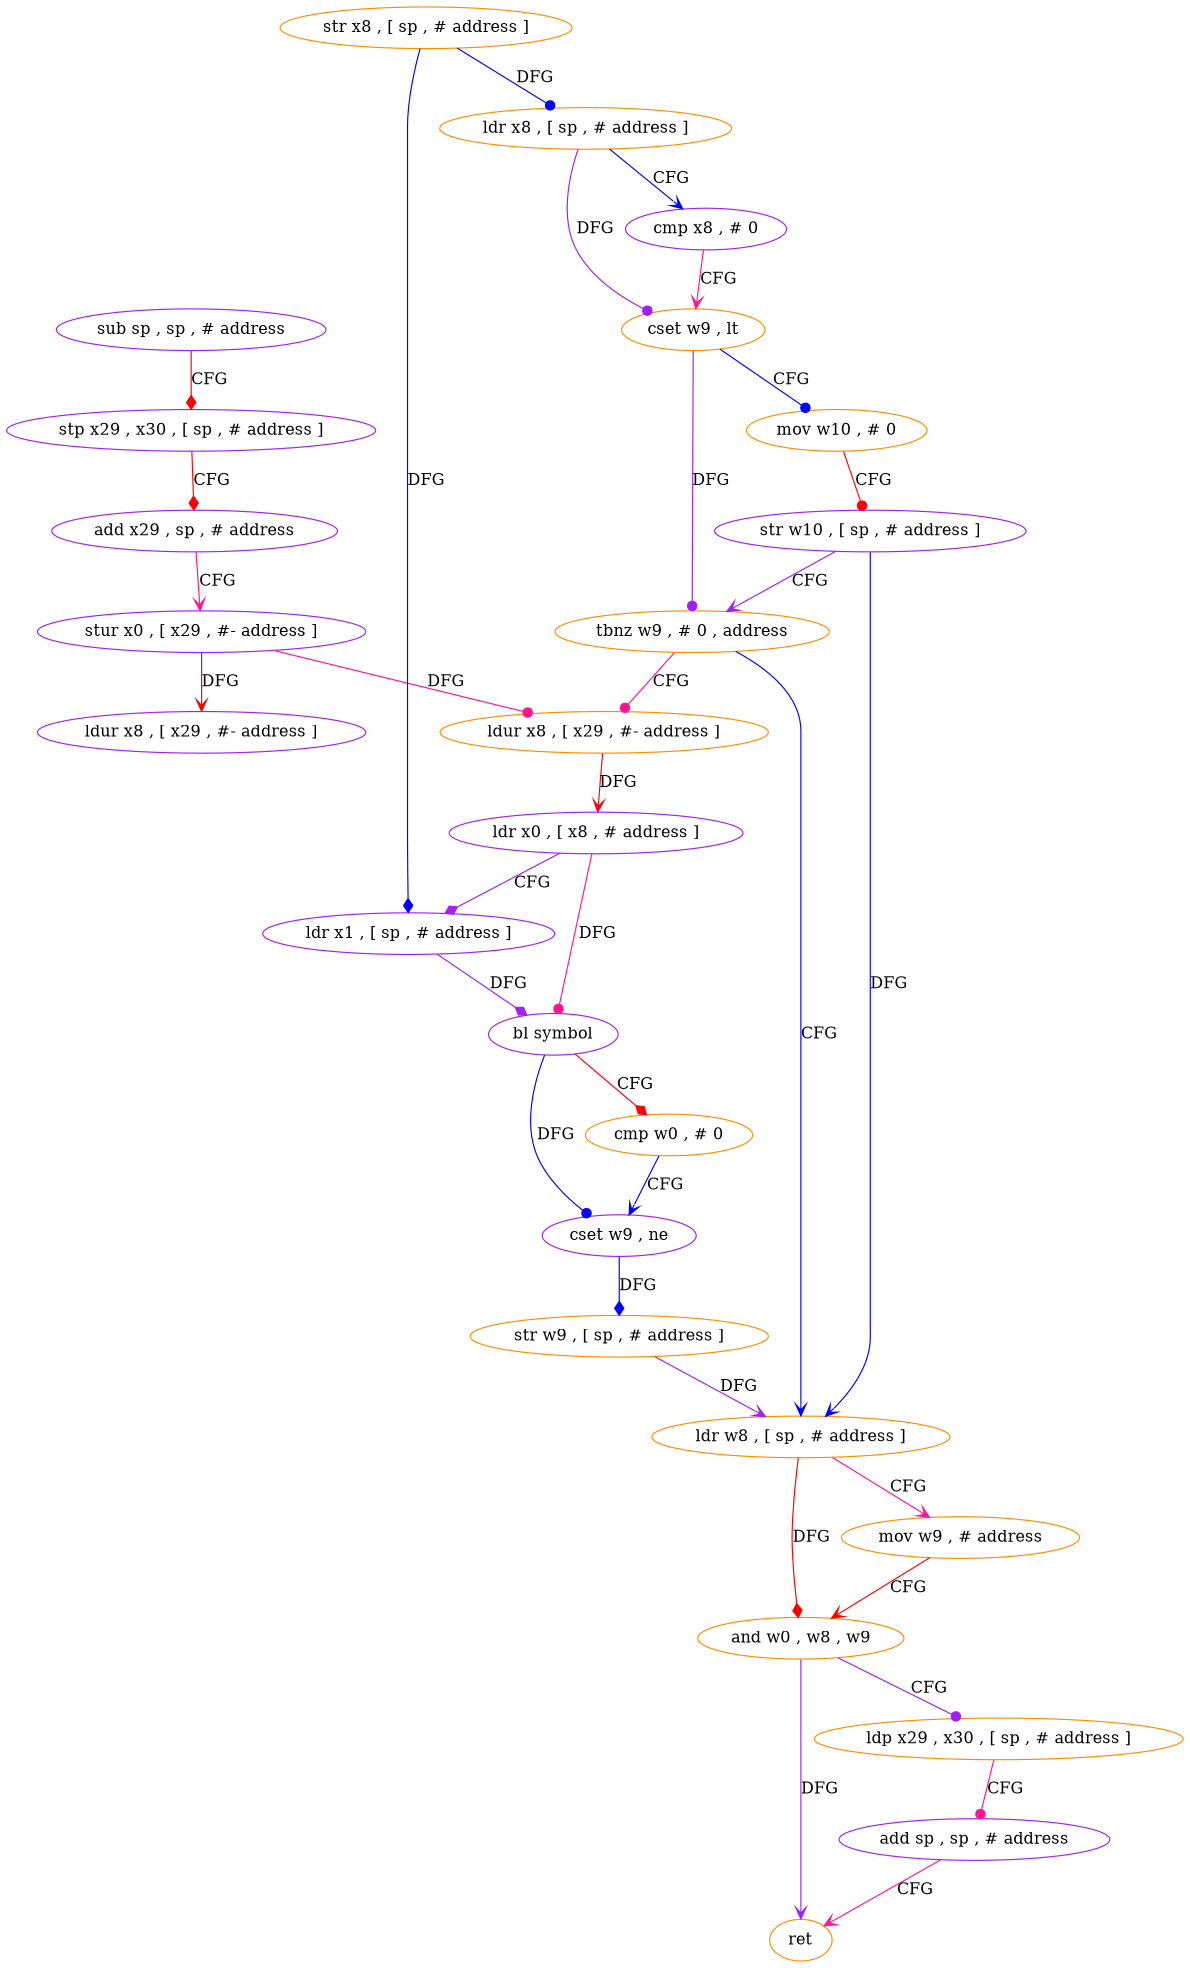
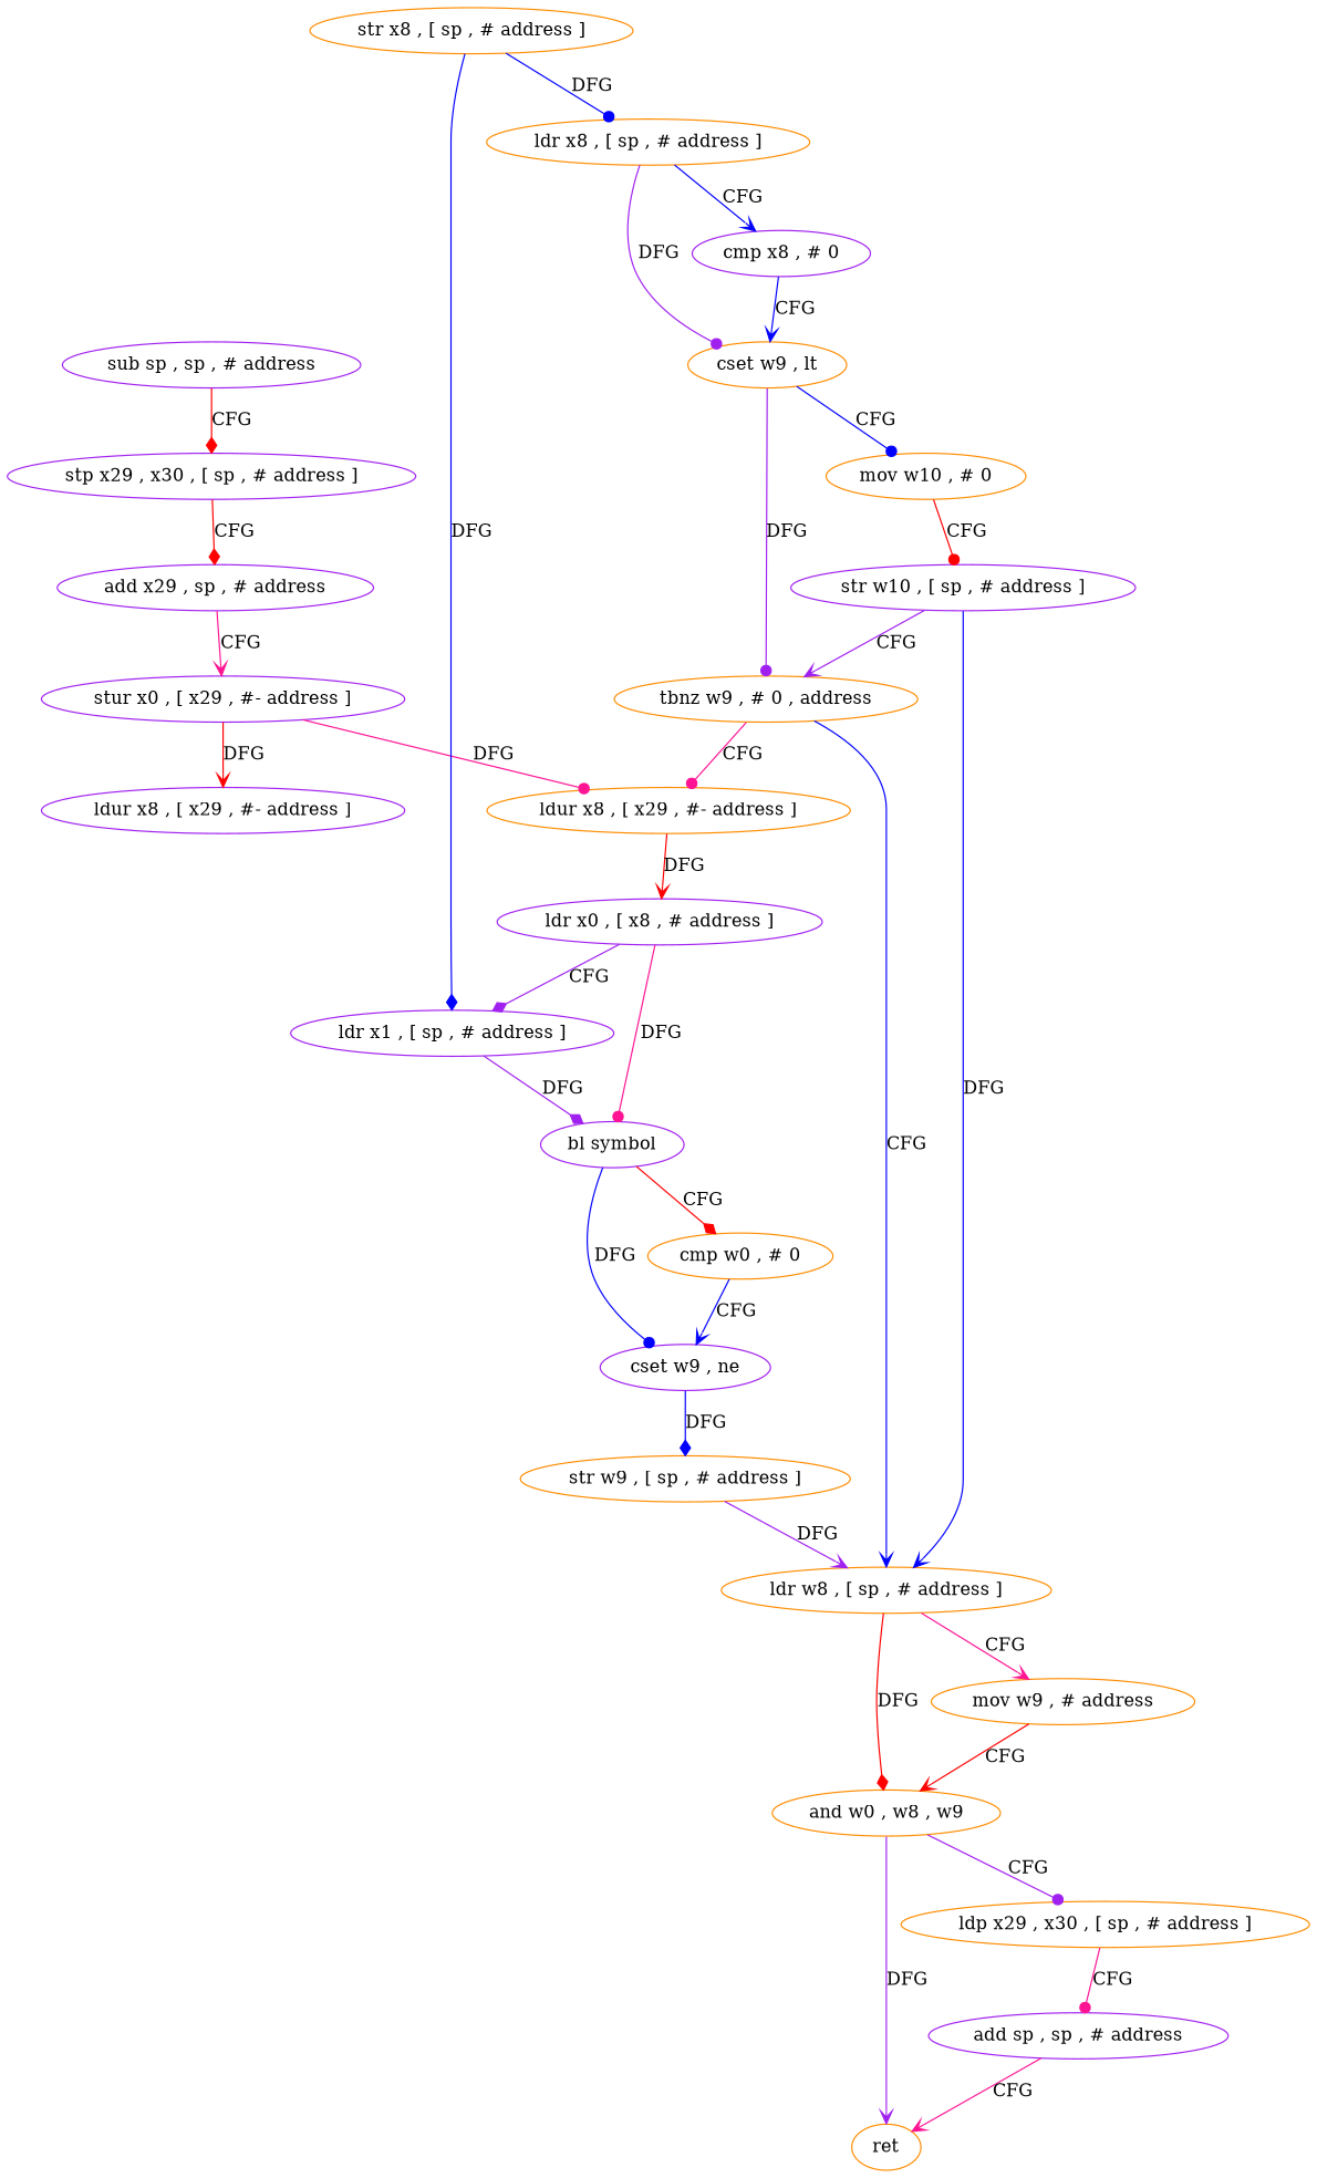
  digraph {
    node [color=darkorange]
    edge [arrowhead=vee color=blue]
    n1 [color=purple label="sub sp , sp , # address"]
    n2 [color=purple label="stp x29 , x30 , [ sp , # address ]"]
    n3 [color=purple label="add x29 , sp , # address"]
    n4 [color=purple label="stur x0 , [ x29 , #- address ]"]
    n5 [color=purple label="ldur x8 , [ x29 , #- address ]"]
    n6 [label="ldur x8 , [ x29 , #- address ]"]
    n7 [color=purple label="ldr x0 , [ x8 , # address ]"]
    n8 [label="str x8 , [ sp , # address ]"]
    n9 [label="ldr x8 , [ sp , # address ]"]
    n10 [color=purple label="ldr x1 , [ sp , # address ]"]
    n11 [color=purple label="cmp x8 , # 0"]
    n12 [label="cset w9 , lt"]
    n13 [color=purple label="bl symbol"]
    n14 [label="mov w10 , # 0"]
    n15 [label="tbnz w9 , # 0 , address"]
    n16 [color=purple label="str w10 , [ sp , # address ]"]
    n17 [label="ldr w8 , [ sp , # address ]"]
    n18 [label="mov w9 , # address"]
    n19 [label="and w0 , w8 , w9"]
    n20 [label="ldp x29 , x30 , [ sp , # address ]"]
    n21 [label=ret]
    n22 [color=purple label="add sp , sp , # address"]
    n23 [label="cmp w0 , # 0"]
    n24 [color=purple label="cset w9 , ne"]
    n25 [label="str w9 , [ sp , # address ]"]
    n1 -> n2 [arrowhead=diamond color=red label=CFG]
    n2 -> n3 [arrowhead=diamond color=red label=CFG]
    n3 -> n4 [color=deeppink label=CFG]
    n4 -> n5 [color=red label=DFG]
    n4 -> n6 [arrowhead=dot color=deeppink label=DFG]
    n6 -> n7 [color=red label=DFG]
    n7 -> n10 [arrowhead=diamond color=purple label=CFG]
    n7 -> n13 [arrowhead=dot color=deeppink label=DFG]
    n8 -> n9 [arrowhead=dot label=DFG]
    n8 -> n10 [arrowhead=diamond label=DFG]
    n9 -> n11 [label=CFG]
    n9 -> n12 [arrowhead=dot color=purple label=DFG]
    n10 -> n13 [arrowhead=diamond color=purple label=DFG]
-   n11 -> n12 [color=deeppink label=CFG]
+   n11 -> n12 [label=CFG]
    n12 -> n14 [arrowhead=dot label=CFG]
    n12 -> n15 [arrowhead=dot color=purple label=DFG]
    n13 -> n23 [arrowhead=diamond color=red label=CFG]
    n13 -> n24 [arrowhead=dot label=DFG]
    n14 -> n16 [arrowhead=dot color=red label=CFG]
    n15 -> n6 [arrowhead=dot color=deeppink label=CFG]
    n15 -> n17 [label=CFG]
    n16 -> n15 [color=purple label=CFG]
    n16 -> n17 [label=DFG]
    n17 -> n18 [color=deeppink label=CFG]
    n17 -> n19 [arrowhead=diamond color=red label=DFG]
    n18 -> n19 [color=red label=CFG]
    n19 -> n20 [arrowhead=dot color=purple label=CFG]
    n19 -> n21 [color=purple label=DFG]
    n20 -> n22 [arrowhead=dot color=deeppink label=CFG]
    n22 -> n21 [color=deeppink label=CFG]
    n23 -> n24 [label=CFG]
    n24 -> n25 [arrowhead=diamond label=DFG]
    n25 -> n17 [color=purple label=DFG]
  }
